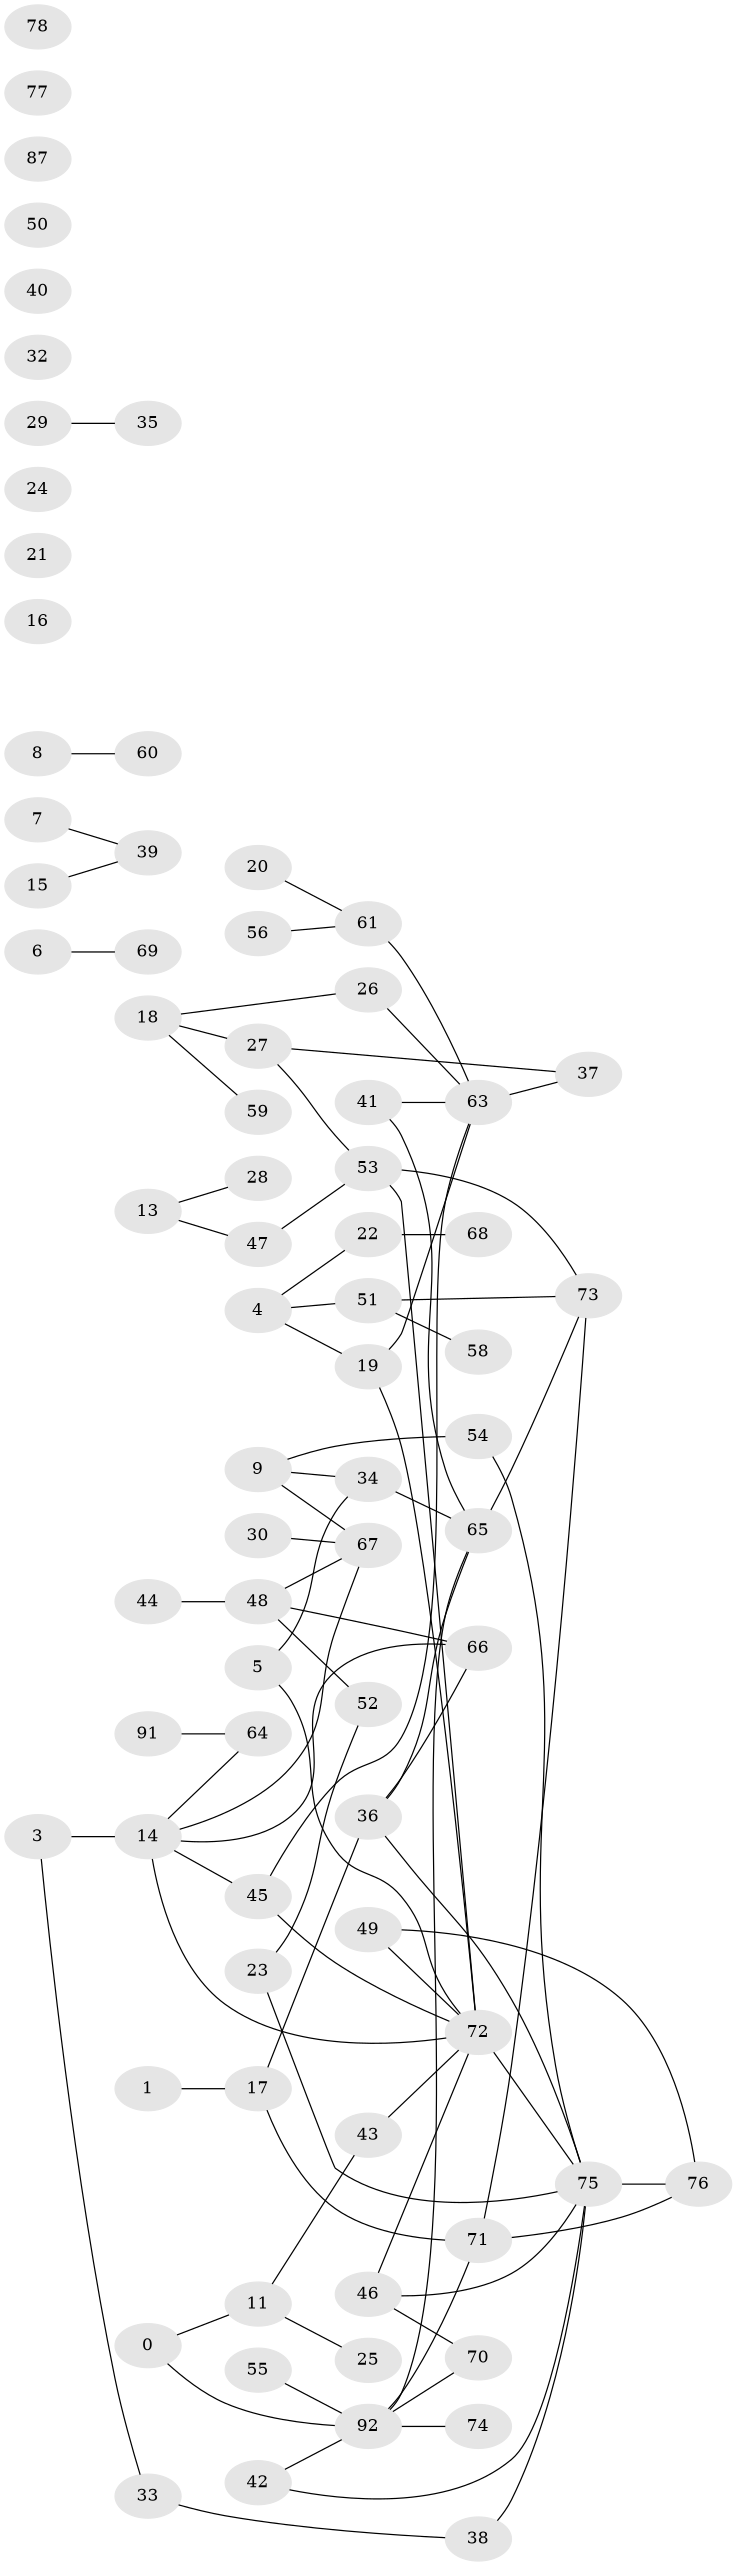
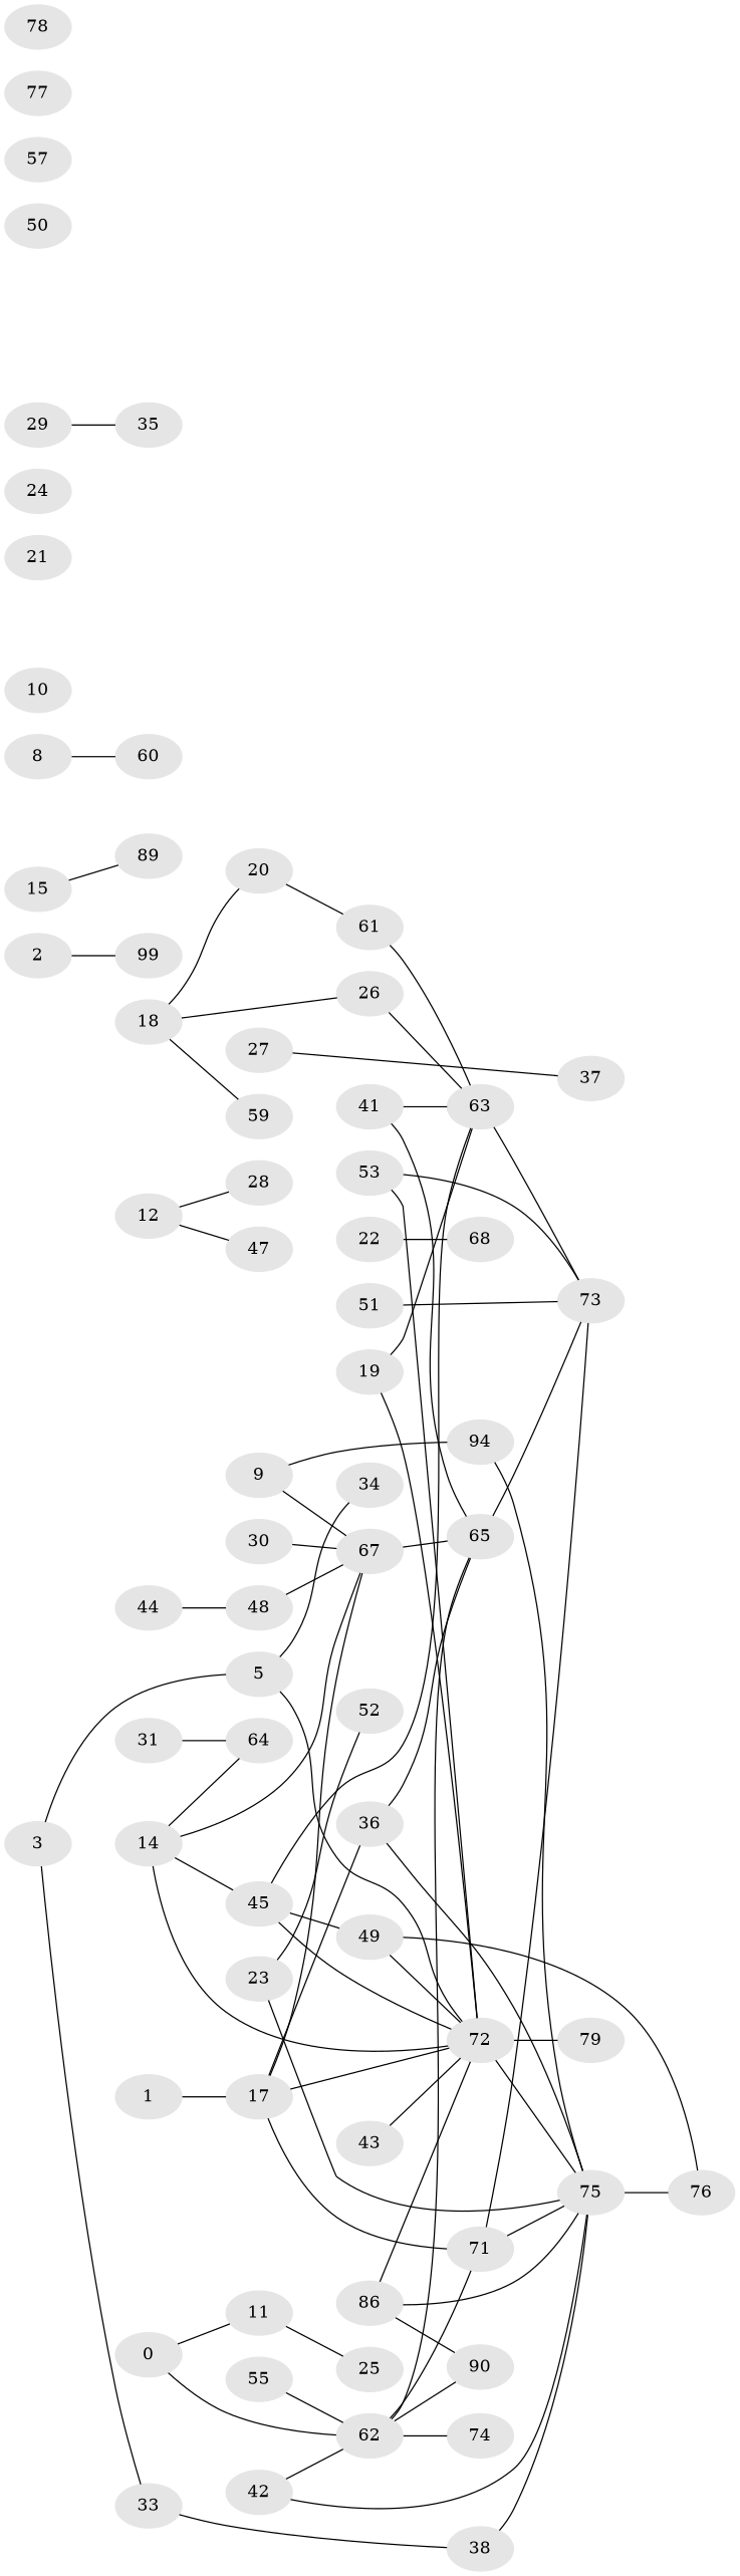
  graph {
    rankdir=LR
    node [color=gray90 style=filled]
    1
    17
    72
    67
    36
    71
    n7 [label=0]
    11
-   62 [label=92]
+   62
    25
    43
    65
-   70
+   70 [label=90]
    74
    3
    14
    33
    45
    64
-   66
    38
-   4
    19
    22
    51
    63
    68
-   58
    73
    5
    34
    75
-   6
-   69
-   7
-   39
+   79
+   6 [label=2]
+   69 [label=99]
+   39 [label=89]
    8
    60
    9
-   54
-   12 [label=13]
+   54 [label=94]
+   10
+   12
    28
    47
    53
    49
    15
-   16
    76
    18
    26
    27
    59
    37
    20
    61
    21
    23
    52
    24
    29
    35
    30
-   31 [label=91]
-   32
-   46
-   40
+   31
+   46 [label=86]
    41
    42
    44
    48
    50
    55
-   56
-   57 [label=87]
+   57
    77
    78
    1 -- 17
+   17 -- 72
+   17 -- 67
    17 -- 36
    17 -- 71
    72 -- 75
+   72 -- 79
    36 -- 65
-   36 -- 66
    36 -- 75
    71 -- 73
-   71 -- 76
+   71 -- 75
    n7 -- 11
    n7 -- 62
    11 -- 25
-   11 -- 43
    62 -- 71
    62 -- 65
    62 -- 70
    62 -- 74
    43 -- 72
    65 -- 73
-   3 -- 14
+   3 -- 5
    3 -- 33
    14 -- 72
    14 -- 67
    14 -- 45
    14 -- 64
-   14 -- 66
    33 -- 38
    45 -- 72
    45 -- 63
+   45 -- 49
    38 -- 75
-   4 -- 19
-   4 -- 22
-   4 -- 51
    19 -- 72
    19 -- 63
    22 -- 68
-   51 -- 58
    51 -- 73
-   63 -- 37
+   63 -- 73
    5 -- 72
    5 -- 34
-   34 -- 65
+   67 -- 65
    75 -- 76
    6 -- 69
-   7 -- 39
    8 -- 60
    9 -- 67
-   9 -- 34
    9 -- 54
    54 -- 75
    12 -- 28
    12 -- 47
-   47 -- 53
    53 -- 72
    53 -- 73
    49 -- 72
    49 -- 76
    15 -- 39
    18 -- 26
-   18 -- 27
+   18 -- 20
    18 -- 59
    26 -- 63
-   27 -- 53
    27 -- 37
    20 -- 61
    61 -- 63
    23 -- 75
    23 -- 52
    29 -- 35
    30 -- 67
    31 -- 64
    46 -- 72
    46 -- 70
    46 -- 75
    41 -- 65
    41 -- 63
    42 -- 62
    42 -- 75
    44 -- 48
    48 -- 67
-   48 -- 66
-   48 -- 52
    55 -- 62
-   56 -- 61
  }
